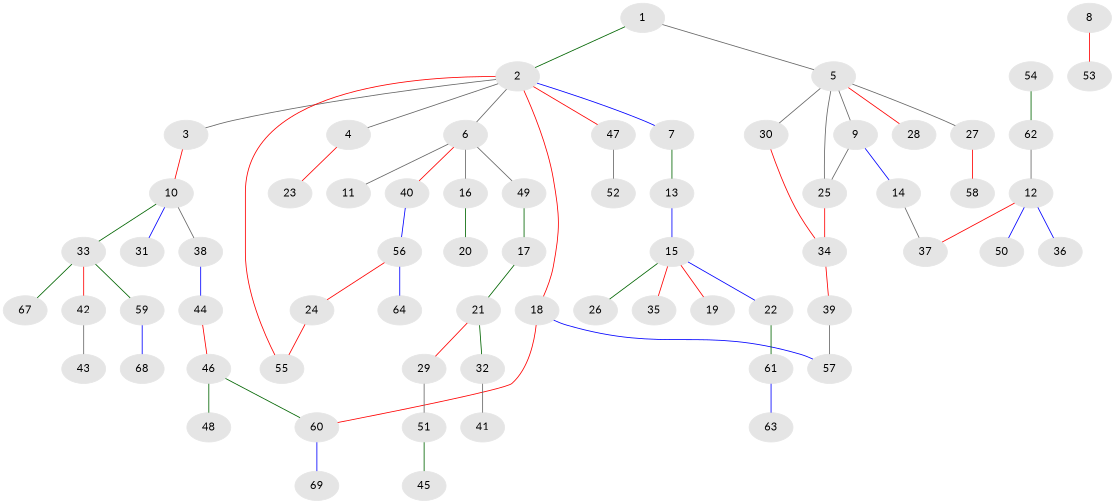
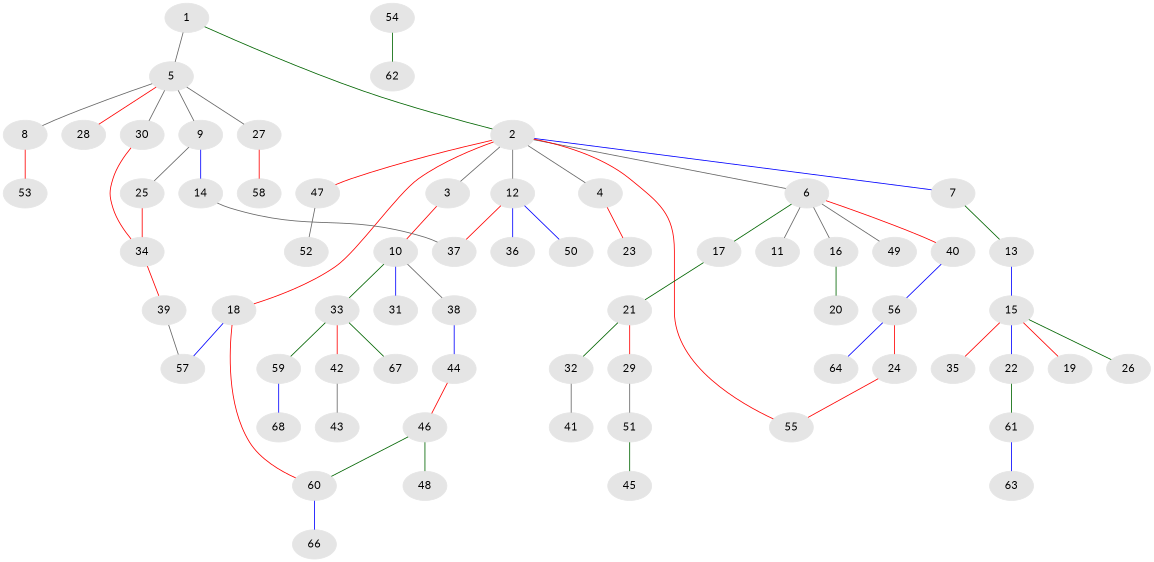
  graph {
    fontname=Lato
    node [color=gray90 fontname=Lato style=filled]
    edge [color=red fontname=Lato]
    1
    2
    5
    3
    4
    6
    7
    12
    18
    47
    55
    8
    9
    27
    28
    30
    54
    62
    10
    23
    11
    16
    17
    40
    49
    13
    36
    37
    50
    57
    60
    52
    31
    33
    38
    53
    14
    25
    58
    34
    20
    21
    56
    15
    42
    59
    67
    44
    19
    22
    26
    35
    61
    29
    32
-   66 [label=69]
+   66
    24
    51
    41
    63
    39
    45
    43
    n64 [label=68]
    46
    64
    48
    1 -- 2 [color=darkgreen]
    1 -- 5 [color=gray40]
    2 -- 3 [color=gray40]
    2 -- 4 [color=gray40]
    2 -- 6 [color=gray40]
    2 -- 7 [color=blue]
-   62 -- 12 [color=gray40]
+   2 -- 12 [color=gray40]
    2 -- 18
    2 -- 47
    2 -- 55
-   5 -- 25 [color=gray40]
+   5 -- 8 [color=gray40]
    5 -- 9 [color=gray40]
    5 -- 27 [color=gray40]
    5 -- 28
    5 -- 30 [color=gray40]
    3 -- 10
    4 -- 23
    6 -- 11 [color=gray40]
    6 -- 16 [color=gray40]
-   49 -- 17 [color=darkgreen]
+   6 -- 17 [color=darkgreen]
    6 -- 40
    6 -- 49 [color=gray40]
    7 -- 13 [color=darkgreen]
    12 -- 36 [color=blue]
    12 -- 37
    12 -- 50 [color=blue]
    18 -- 57 [color=blue]
    18 -- 60
    47 -- 52 [color=gray40]
    8 -- 53
    9 -- 14 [color=blue]
    9 -- 25 [color=gray40]
    27 -- 58
    30 -- 34
    54 -- 62 [color=darkgreen]
    10 -- 31 [color=blue]
    10 -- 33 [color=darkgreen]
    10 -- 38 [color=gray40]
    16 -- 20 [color=darkgreen]
    17 -- 21 [color=darkgreen]
    40 -- 56 [color=blue]
    13 -- 15 [color=blue]
    60 -- 66 [color=blue]
    33 -- 42
    33 -- 59 [color=darkgreen]
    33 -- 67 [color=darkgreen]
    38 -- 44 [color=blue]
    14 -- 37 [color=gray40]
    25 -- 34
    34 -- 39
    21 -- 29
    21 -- 32 [color=darkgreen]
    56 -- 24
    56 -- 64 [color=blue]
    15 -- 19
    15 -- 22 [color=blue]
    15 -- 26 [color=darkgreen]
    15 -- 35
    42 -- 43 [color=gray40]
    59 -- n64 [color=blue]
    44 -- 46
    22 -- 61 [color=darkgreen]
    61 -- 63 [color=blue]
    29 -- 51 [color=gray40]
    32 -- 41 [color=gray40]
    24 -- 55
    51 -- 45 [color=darkgreen]
    39 -- 57 [color=gray40]
    46 -- 60 [color=darkgreen]
    46 -- 48 [color=darkgreen]
  }
